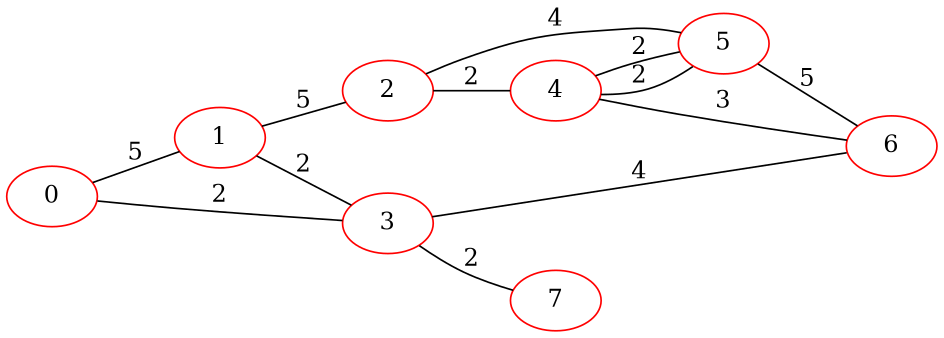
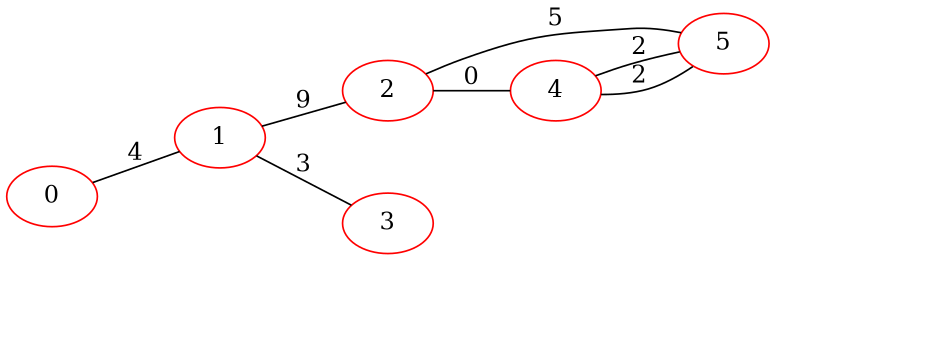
  graph {
    rankdir=LR
    node [color=red weight=1]
    0
    1
    3
    2
-   6
-   7
    4
    5
-   0 -- 1 [label=5]
-   0 -- 3 [label=2]
-   1 -- 3 [label=2]
-   1 -- 2 [label=5]
-   3 -- 6 [label=4]
-   3 -- 7 [label=2]
-   2 -- 4 [label=2]
-   2 -- 5 [label=4]
-   4 -- 6 [label=3]
+   0 -- 1 [label=4]
+   1 -- 3 [label=3]
+   1 -- 2 [label=9]
+   2 -- 4 [label=0]
+   2 -- 5 [label=5]
    4 -- 5 [label=2]
    4 -- 5 [label=2]
-   5 -- 6 [label=5]
  }
